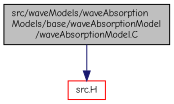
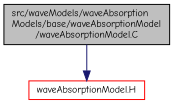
  digraph {
    fontname="Comic Neue"
    node [fontname="Comic Neue" fontsize=10 shape=record]
    n1 [color=black fillcolor=grey75 fontcolor=black height=0.2 label="src/waveModels/waveAbsorption\lModels/base/waveAbsorptionModel\l/waveAbsorptionModel.C" style=filled width=0.4]
-   n2 [color=red height=0.2 label="src.H" width=0.4]
+   n2 [color=red height=0.2 label="waveAbsorptionModel.H" width=0.4]
    n1 -> n2 [color=midnightblue fontname="Comic Neue" fontsize=10 labelfontname=Helvetica labelfontsize=10 style=solid]
  }
